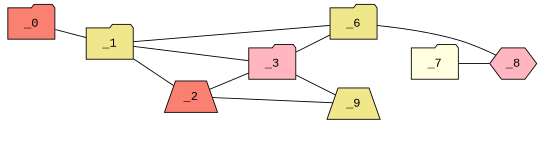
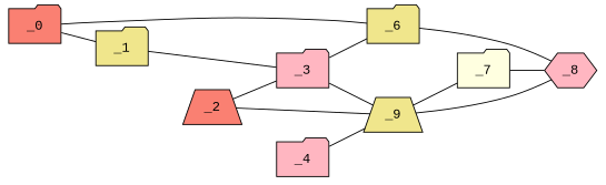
  graph {
    fontname="Liberation Mono"
    rankdir=LR
    node [fillcolor=khaki fontname="Liberation Mono" shape=folder style=filled]
    edge [fontname="Liberation Mono" valence=1]
    _0 [fillcolor=salmon x=6 y=20]
    _1 [x=52 y=17]
    _2 [fillcolor=salmon shape=trapezium x=68 y=73]
    _3 [fillcolor=lightpink x=94 y=69]
    _6 [x=110 y=57]
    n6 [label=_9 shape=trapezium x=106 y=101]
    _8 [fillcolor=lightpink shape=hexagon x=125 y=104]
    _7 [fillcolor=lightyellow x=111 y=100]
+   _4 [fillcolor=lightpink x=102 y=74]
    _0 -- _1
-   _1 -- _2 [valence=2]
    _1 -- _3 [valence=2]
-   _1 -- _6
+   _0 -- _6
    _2 -- _3
    _2 -- n6
    _3 -- _6 [valence=2]
    _3 -- n6 [valence=2]
    _6 -- _8
+   n6 -- _8
+   n6 -- _7 [valence=2]
    _7 -- _8
+   _4 -- n6 [valence=2]
  }
